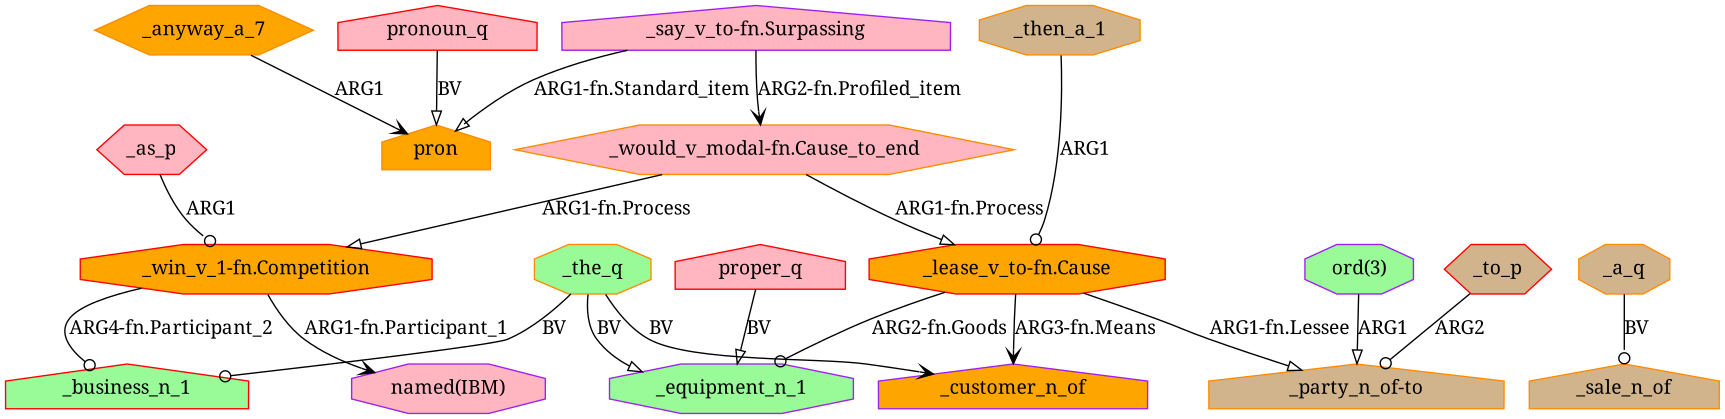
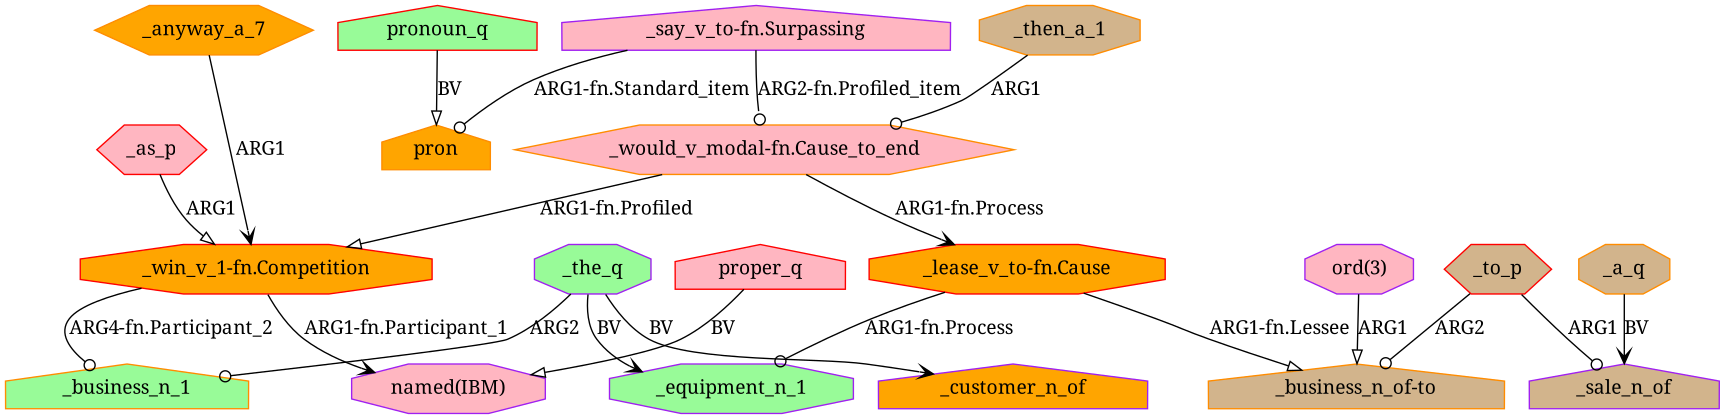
  digraph {
    fontname="Noto Serif"
    node [color=red fillcolor=lightpink fontname="Noto Serif" shape=octagon style=filled]
    edge [arrowhead=onormal fontname="Noto Serif"]
    "_win_v_1-fn.Competition" [fillcolor=orange]
-   _business_n_1 [fillcolor=palegreen shape=house]
+   _business_n_1 [color=darkorange fillcolor=palegreen shape=house]
    "named(IBM)" [color=purple]
-   _the_q [color=darkorange fillcolor=palegreen]
+   _the_q [color=purple fillcolor=palegreen]
    _customer_n_of [color=purple fillcolor=orange shape=house]
    _equipment_n_1 [color=purple fillcolor=palegreen]
    _as_p [shape=hexagon]
-   _sale_n_of [color=darkorange fillcolor=tan shape=house]
+   _sale_n_of [color=purple fillcolor=tan shape=house]
    proper_q [shape=house]
-   "ord(3)" [color=purple fillcolor=palegreen]
-   "_party_n_of-to" [color=darkorange fillcolor=tan shape=house]
+   "ord(3)" [color=purple]
+   "_party_n_of-to" [color=darkorange fillcolor=tan shape=house label="_business_n_of-to"]
    _a_q [color=darkorange fillcolor=tan]
    _to_p [fillcolor=tan shape=hexagon]
    n14 [fillcolor=orange label="_lease_v_to-fn.Cause"]
-   pronoun_q [shape=house]
+   pronoun_q [fillcolor=palegreen shape=house]
    pron [color=darkorange fillcolor=orange shape=house]
    "_say_v_to-fn.Surpassing" [color=purple shape=house]
    "_would_v_modal-fn.Cause_to_end" [color=darkorange shape=hexagon]
    n19 [color=darkorange fillcolor=orange label=_anyway_a_7 shape=hexagon]
    _then_a_1 [color=darkorange fillcolor=tan]
    "_win_v_1-fn.Competition" -> _business_n_1 [arrowhead=odot label="ARG4-fn.Participant_2"]
    "_win_v_1-fn.Competition" -> "named(IBM)" [arrowhead=vee label="ARG1-fn.Participant_1"]
-   _the_q -> _business_n_1 [arrowhead=odot label=BV]
+   _the_q -> _business_n_1 [arrowhead=odot label=ARG2]
    _the_q -> _customer_n_of [arrowhead=vee label=BV]
-   _the_q -> _equipment_n_1 [label=BV]
-   _as_p -> "_win_v_1-fn.Competition" [arrowhead=odot label=ARG1]
-   proper_q -> _equipment_n_1 [label=BV]
+   _the_q -> _equipment_n_1 [arrowhead=vee label=BV]
+   _as_p -> "_win_v_1-fn.Competition" [label=ARG1]
+   proper_q -> "named(IBM)" [label=BV]
    "ord(3)" -> "_party_n_of-to" [label=ARG1]
-   _a_q -> _sale_n_of [arrowhead=odot label=BV]
+   _a_q -> _sale_n_of [arrowhead=vee label=BV]
+   _to_p -> _sale_n_of [arrowhead=odot label=ARG1]
    _to_p -> "_party_n_of-to" [arrowhead=odot label=ARG2]
-   n14 -> _customer_n_of [arrowhead=vee label="ARG3-fn.Means"]
-   n14 -> _equipment_n_1 [arrowhead=odot label="ARG2-fn.Goods"]
+   n14 -> _equipment_n_1 [arrowhead=odot label="ARG1-fn.Process"]
    n14 -> "_party_n_of-to" [label="ARG1-fn.Lessee"]
    pronoun_q -> pron [label=BV]
-   "_say_v_to-fn.Surpassing" -> pron [label="ARG1-fn.Standard_item"]
-   "_say_v_to-fn.Surpassing" -> "_would_v_modal-fn.Cause_to_end" [arrowhead=vee label="ARG2-fn.Profiled_item"]
-   "_would_v_modal-fn.Cause_to_end" -> "_win_v_1-fn.Competition" [label="ARG1-fn.Process"]
-   "_would_v_modal-fn.Cause_to_end" -> n14 [label="ARG1-fn.Process"]
-   n19 -> pron [arrowhead=vee label=ARG1]
-   _then_a_1 -> n14 [arrowhead=odot label=ARG1]
+   "_say_v_to-fn.Surpassing" -> pron [arrowhead=odot label="ARG1-fn.Standard_item"]
+   "_say_v_to-fn.Surpassing" -> "_would_v_modal-fn.Cause_to_end" [arrowhead=odot label="ARG2-fn.Profiled_item"]
+   "_would_v_modal-fn.Cause_to_end" -> "_win_v_1-fn.Competition" [label="ARG1-fn.Profiled"]
+   "_would_v_modal-fn.Cause_to_end" -> n14 [arrowhead=vee label="ARG1-fn.Process"]
+   n19 -> "_win_v_1-fn.Competition" [arrowhead=vee label=ARG1]
+   _then_a_1 -> "_would_v_modal-fn.Cause_to_end" [arrowhead=odot label=ARG1]
  }
